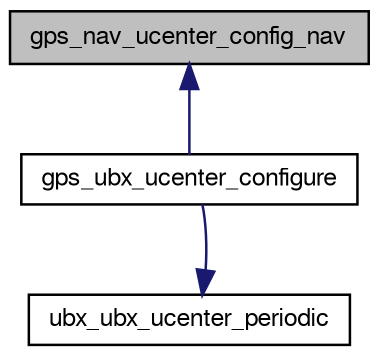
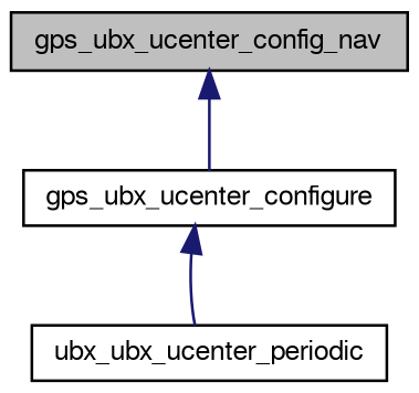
  digraph {
    rankdir=TB
    node [color=black fillcolor=white fontname=FreeSans fontsize=10 shape=record style=filled]
    edge [color=midnightblue dir=back fontname=FreeSans fontsize=10 labelfontname=FreeSans labelfontsize=10 style=solid]
-   n1 [fillcolor=grey75 fontcolor=black height=0.2 label=gps_nav_ucenter_config_nav width=0.4]
+   n1 [fillcolor=grey75 fontcolor=black height=0.2 label=gps_ubx_ucenter_config_nav width=0.4]
    n2 [height=0.2 label=gps_ubx_ucenter_configure width=0.4]
    n3 [height=0.2 label=ubx_ubx_ucenter_periodic width=0.4]
    n1 -> n2
-   n3 -> n2
+   n2 -> n3
  }
